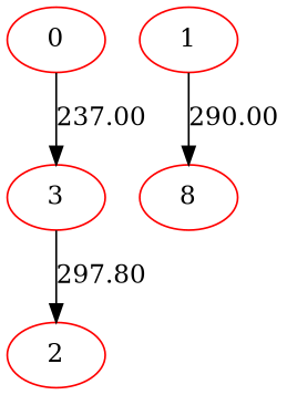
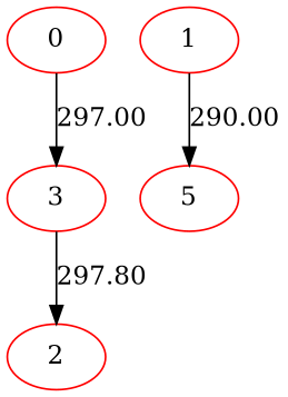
  digraph {
    node [color=red]
    0
    3
    2
    1
-   5 [label=8]
-   0 -> 3 [label=237.00]
+   5
+   0 -> 3 [label=297.00]
    3 -> 2 [label=297.80]
    1 -> 5 [label=290.00]
  }
